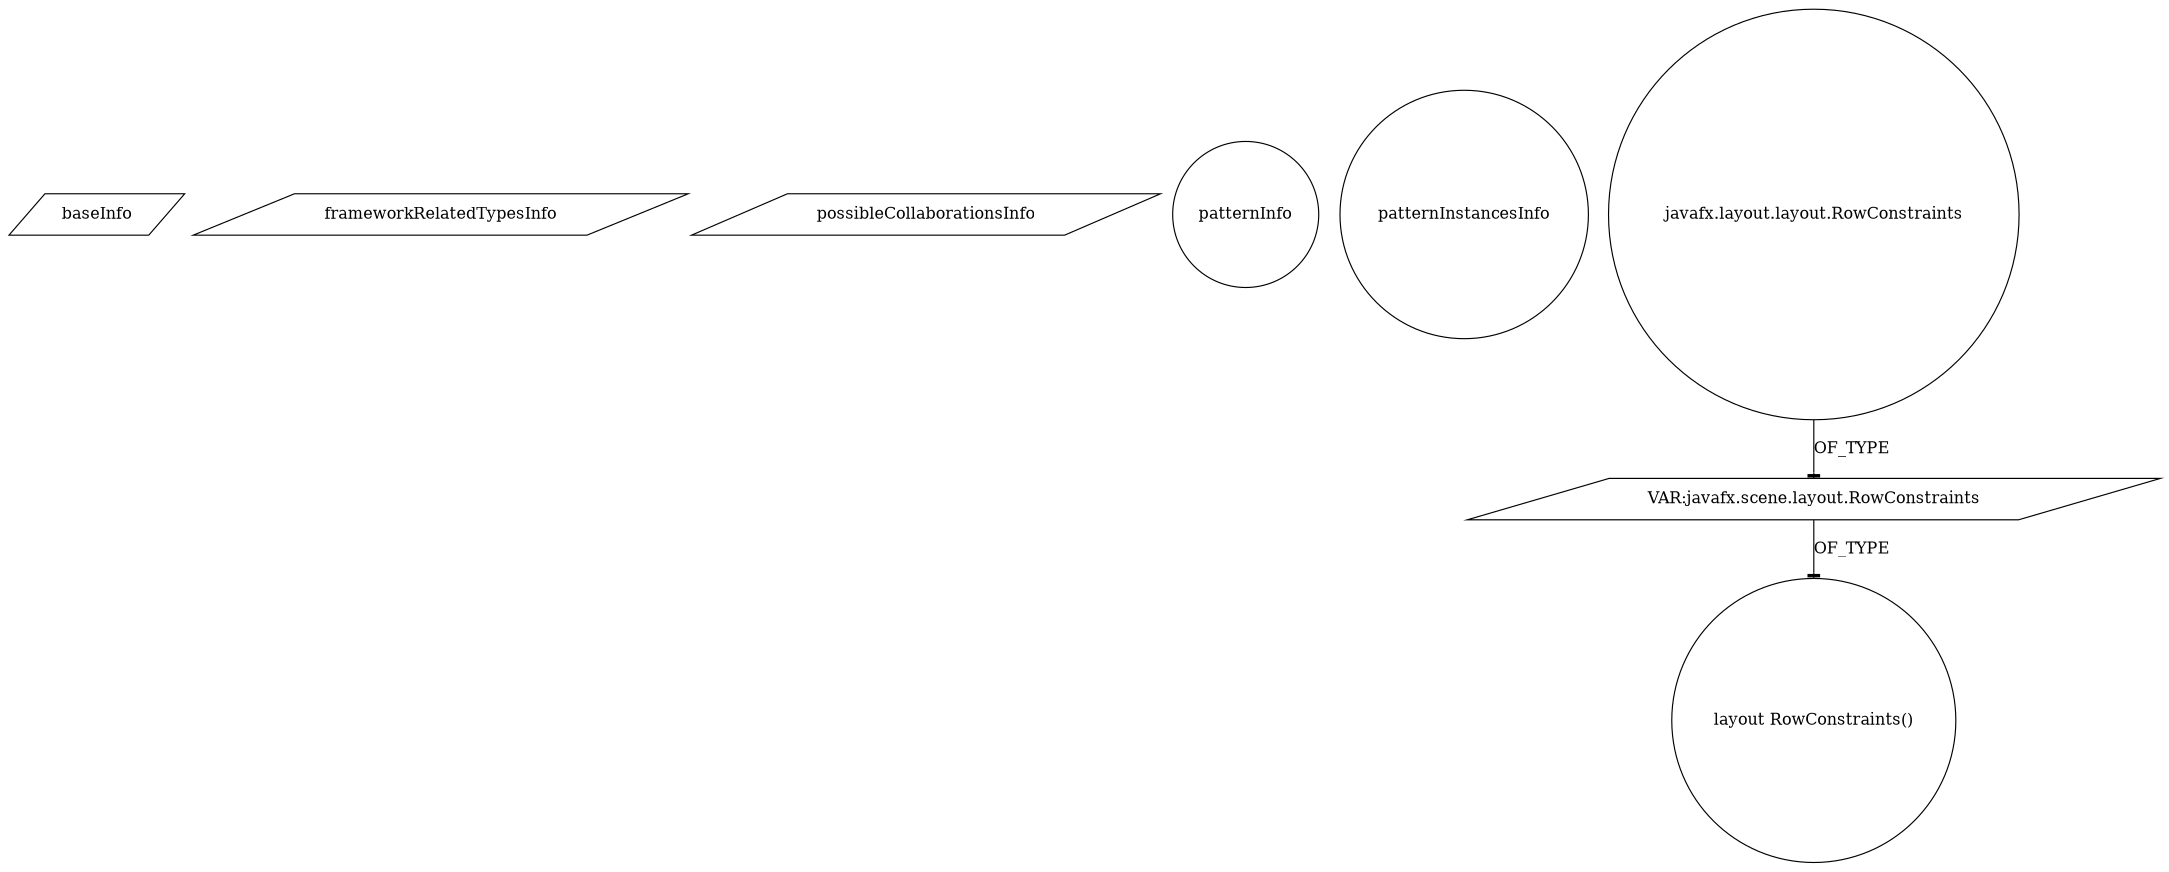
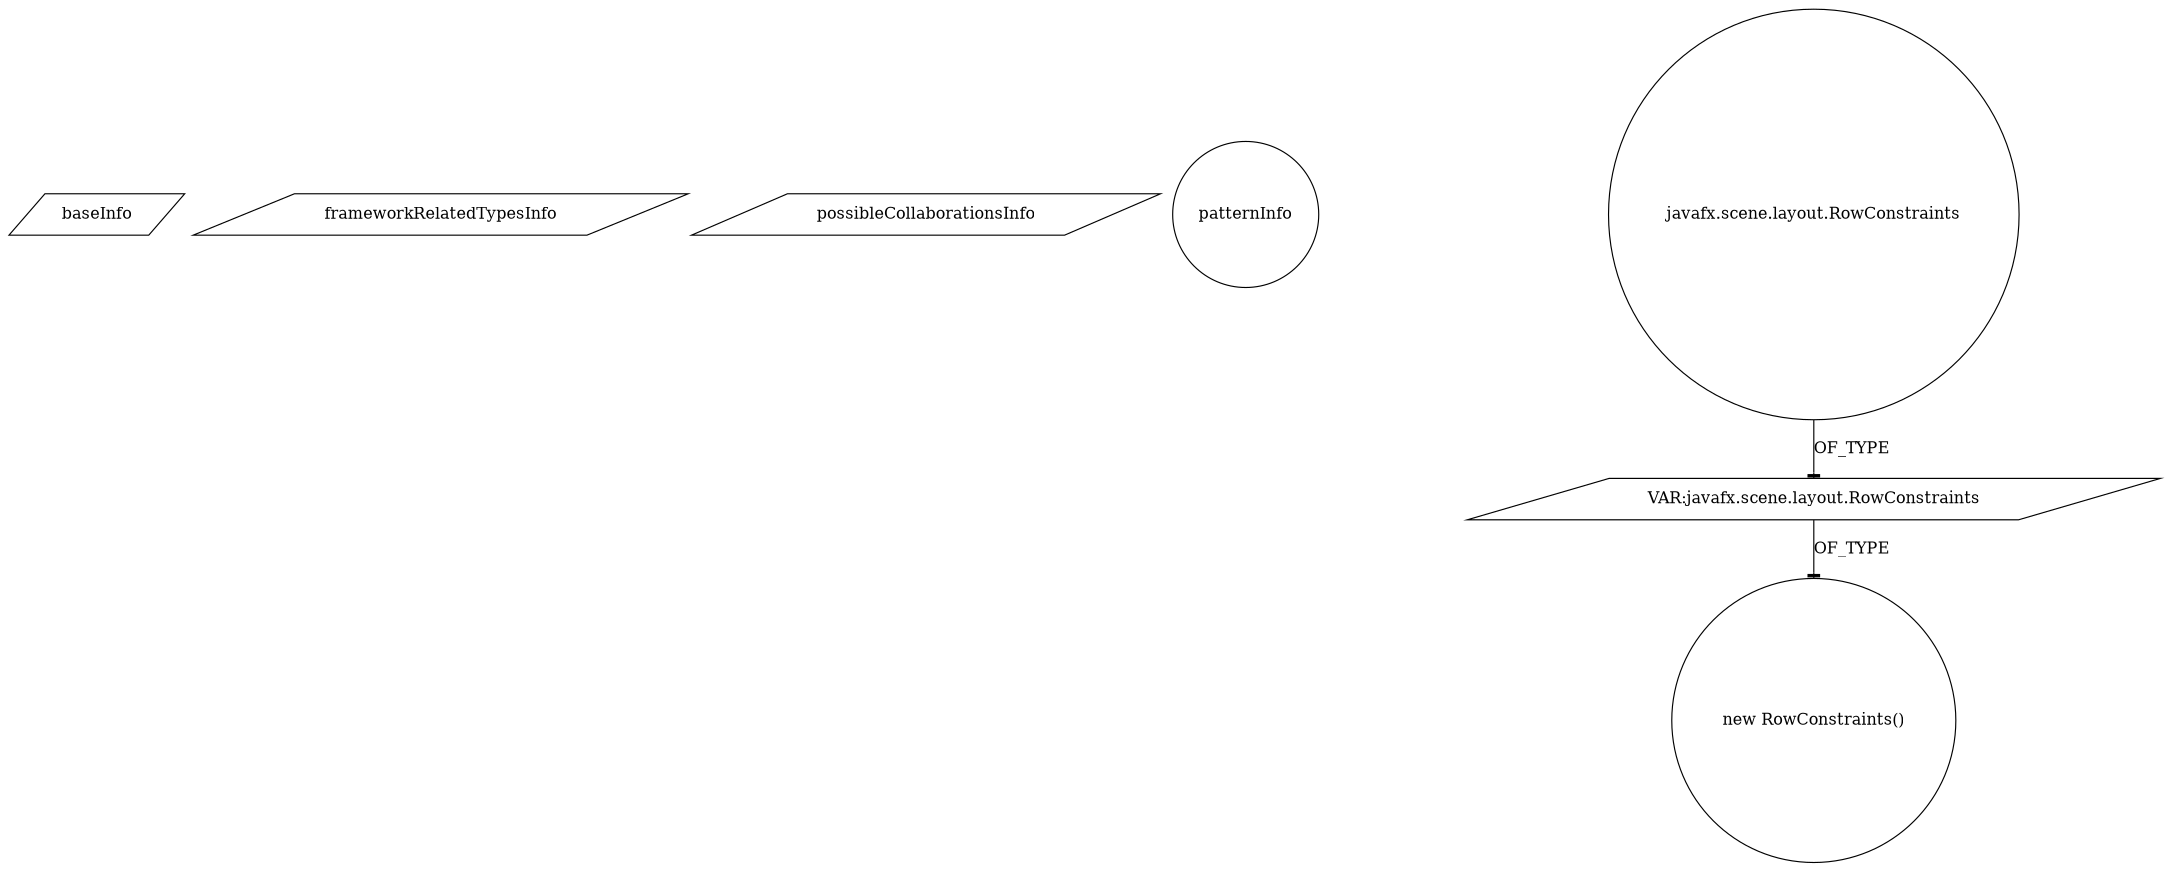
  digraph {
    node [shape=parallelogram]
    edge [arrowhead=tee]
    baseInfo [category=pattern graphId=4035 isAnonymous=false possibleRelation=false]
    frameworkRelatedTypesInfo
    possibleCollaborationsInfo
    patternInfo [frequency=2.0 patternRootClient=null shape=circle]
-   patternInstancesInfo [0="lochmis-checkers~/lochmis-checkers/checkers-master/checkersGUI/src/checkersgui/CheckersGUI.java~CheckersGUI~3497" 1="FChapeau-RMI_Connect4~/FChapeau-RMI_Connect4/RMI_Connect4-master/src/main/java/client/mainView/MainViewController.java~MainViewController~452" shape=circle]
-   n6 [isFrameworkType=false label="layout RowConstraints()" shape=circle vertexType=CONSTRUCTOR_CALL]
+   n6 [isFrameworkType=false label="new RowConstraints()" shape=circle vertexType=CONSTRUCTOR_CALL]
    n7 [isFrameworkType=false label="VAR:javafx.scene.layout.RowConstraints" vertexType=VARIABLE_EXPRESION]
-   n8 [isFrameworkType=false label="javafx.layout.layout.RowConstraints" shape=circle vertexType=FRAMEWORK_CLASS_TYPE]
+   n8 [isFrameworkType=false label="javafx.scene.layout.RowConstraints" shape=circle vertexType=FRAMEWORK_CLASS_TYPE]
    n7 -> n6 [label=OF_TYPE]
    n8 -> n7 [label=OF_TYPE]
  }
